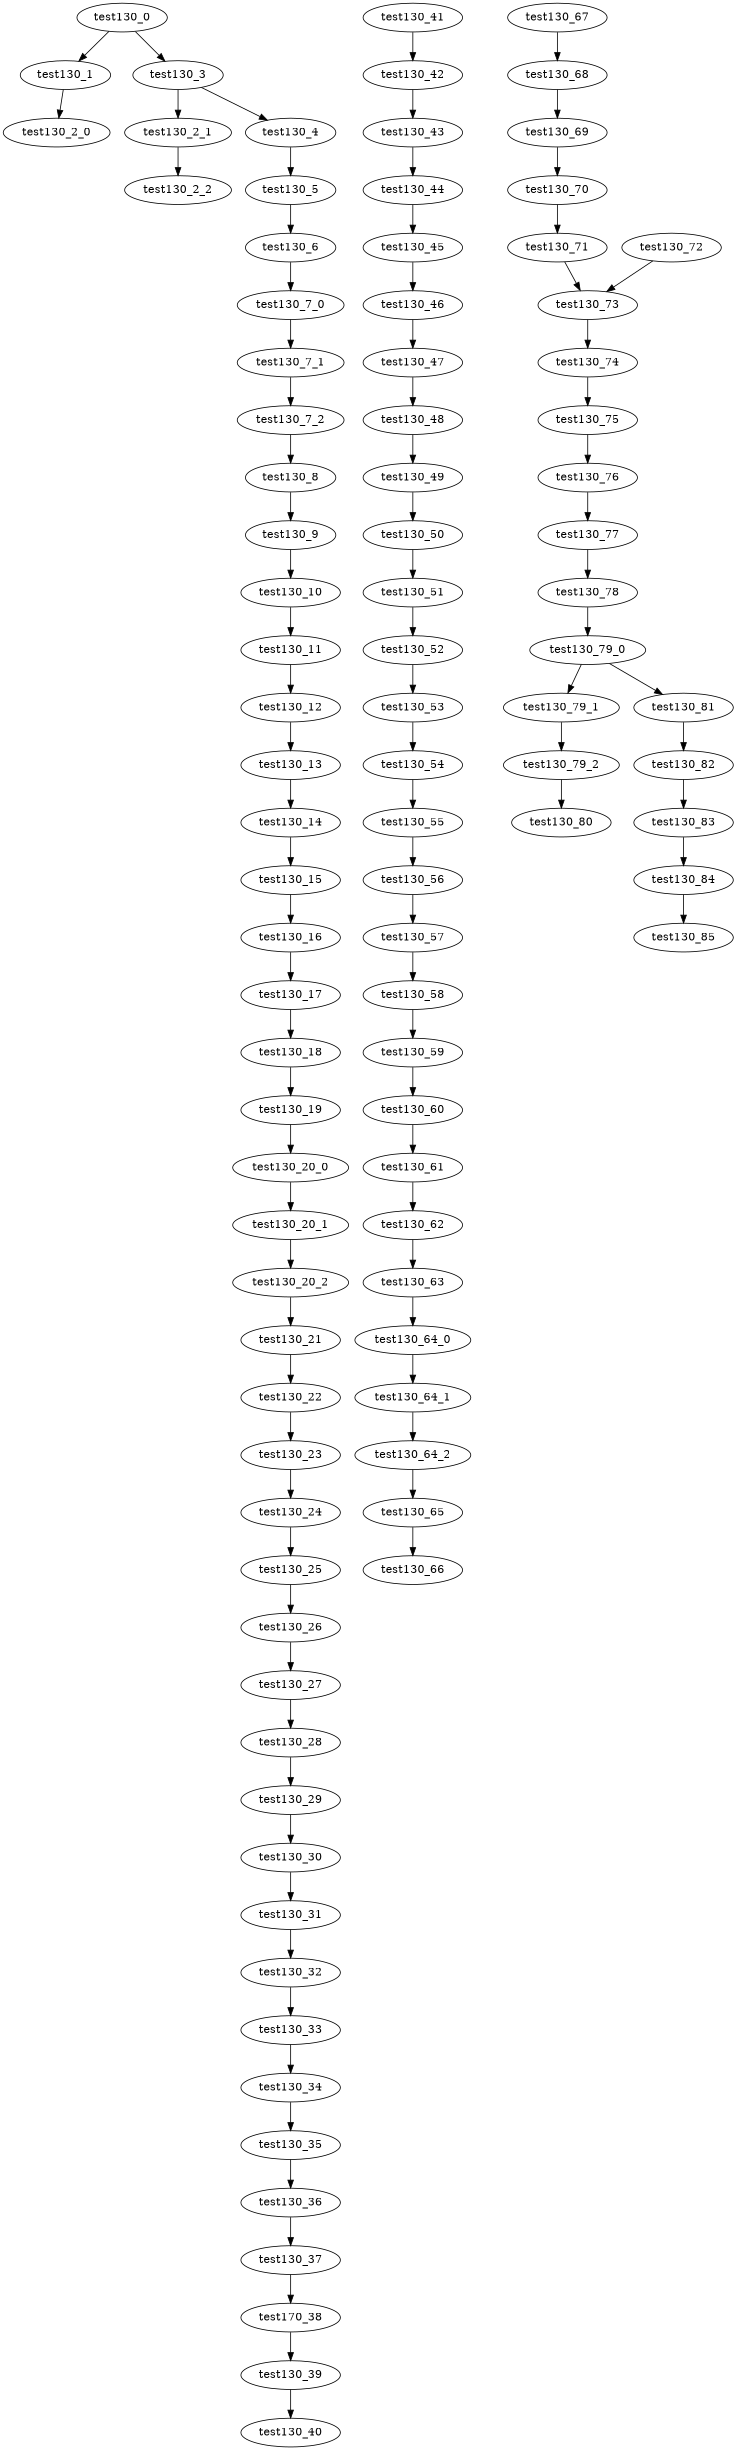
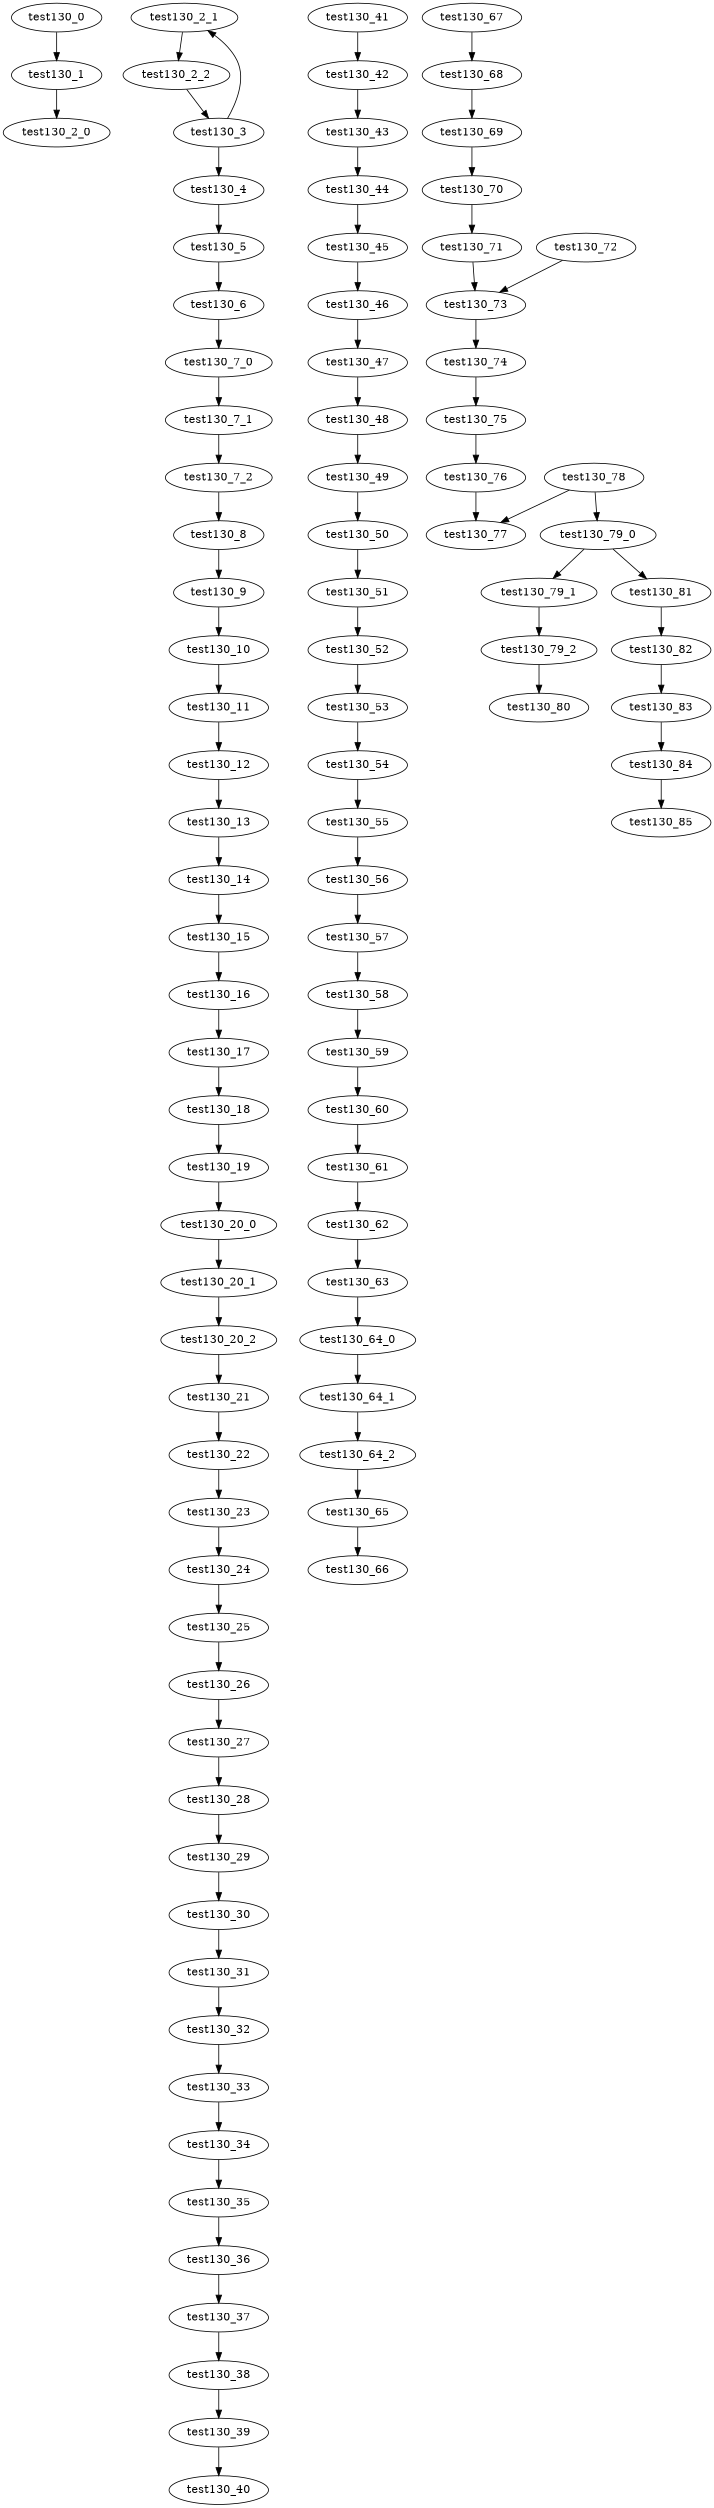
  digraph {
    test130_0
    test130_1
    test130_2_0
    test130_2_1
    test130_2_2
    test130_3
    test130_4
    test130_5
    test130_6
    test130_7_0
    test130_7_1
    test130_7_2
    test130_8
    test130_9
    test130_10
    test130_11
    test130_12
    test130_13
    test130_14
    test130_15
    test130_16
    test130_17
    test130_18
    test130_19
    test130_20_0
    test130_20_1
    test130_20_2
    test130_21
    test130_22
    test130_23
    test130_24
    test130_25
    test130_26
    test130_27
    test130_28
    test130_29
    test130_30
    test130_31
    test130_32
    test130_33
    test130_34
    test130_35
    test130_36
    test130_37
-   test130_38 [label=test170_38]
+   test130_38
    test130_39
    test130_40
    test130_41
    test130_42
    test130_43
    test130_44
    test130_45
    test130_46
    test130_47
    test130_48
    test130_49
    test130_50
    test130_51
    test130_52
    test130_53
    test130_54
    test130_55
    test130_56
    test130_57
    test130_58
    test130_59
    test130_60
    test130_61
    test130_62
    test130_63
    test130_64_0
    test130_64_1
    test130_64_2
    test130_65
    test130_66
    test130_67
    test130_68
    test130_69
    test130_70
    test130_71
    test130_73
    test130_72
    test130_74
    test130_75
    test130_76
    test130_77
    test130_78
    test130_79_0
    test130_79_1
    test130_81
    test130_79_2
    test130_80
    test130_82
    test130_83
    test130_84
    test130_85
    test130_0 -> test130_1
    test130_1 -> test130_2_0
    test130_2_1 -> test130_2_2
-   test130_0 -> test130_3
+   test130_2_2 -> test130_3
    test130_3 -> test130_2_1
    test130_3 -> test130_4
    test130_4 -> test130_5
    test130_5 -> test130_6
    test130_6 -> test130_7_0
    test130_7_0 -> test130_7_1
    test130_7_1 -> test130_7_2
    test130_7_2 -> test130_8
    test130_8 -> test130_9
    test130_9 -> test130_10
    test130_10 -> test130_11
    test130_11 -> test130_12
    test130_12 -> test130_13
    test130_13 -> test130_14
    test130_14 -> test130_15
    test130_15 -> test130_16
    test130_16 -> test130_17
    test130_17 -> test130_18
    test130_18 -> test130_19
    test130_19 -> test130_20_0
    test130_20_0 -> test130_20_1
    test130_20_1 -> test130_20_2
    test130_20_2 -> test130_21
    test130_21 -> test130_22
    test130_22 -> test130_23
    test130_23 -> test130_24
    test130_24 -> test130_25
    test130_25 -> test130_26
    test130_26 -> test130_27
    test130_27 -> test130_28
    test130_28 -> test130_29
    test130_29 -> test130_30
    test130_30 -> test130_31
    test130_31 -> test130_32
    test130_32 -> test130_33
    test130_33 -> test130_34
    test130_34 -> test130_35
    test130_35 -> test130_36
    test130_36 -> test130_37
    test130_37 -> test130_38
    test130_38 -> test130_39
    test130_39 -> test130_40
    test130_41 -> test130_42
    test130_42 -> test130_43
    test130_43 -> test130_44
    test130_44 -> test130_45
    test130_45 -> test130_46
    test130_46 -> test130_47
    test130_47 -> test130_48
    test130_48 -> test130_49
    test130_49 -> test130_50
    test130_50 -> test130_51
    test130_51 -> test130_52
    test130_52 -> test130_53
    test130_53 -> test130_54
    test130_54 -> test130_55
    test130_55 -> test130_56
    test130_56 -> test130_57
    test130_57 -> test130_58
    test130_58 -> test130_59
    test130_59 -> test130_60
    test130_60 -> test130_61
    test130_61 -> test130_62
    test130_62 -> test130_63
    test130_63 -> test130_64_0
    test130_64_0 -> test130_64_1
    test130_64_1 -> test130_64_2
    test130_64_2 -> test130_65
    test130_65 -> test130_66
    test130_67 -> test130_68
    test130_68 -> test130_69
    test130_69 -> test130_70
    test130_70 -> test130_71
    test130_71 -> test130_73
    test130_73 -> test130_74
    test130_72 -> test130_73
    test130_74 -> test130_75
    test130_75 -> test130_76
    test130_76 -> test130_77
-   test130_77 -> test130_78
+   test130_78 -> test130_77
    test130_78 -> test130_79_0
    test130_79_0 -> test130_79_1
    test130_79_0 -> test130_81
    test130_79_1 -> test130_79_2
    test130_81 -> test130_82
    test130_79_2 -> test130_80
    test130_82 -> test130_83
    test130_83 -> test130_84
    test130_84 -> test130_85
  }
